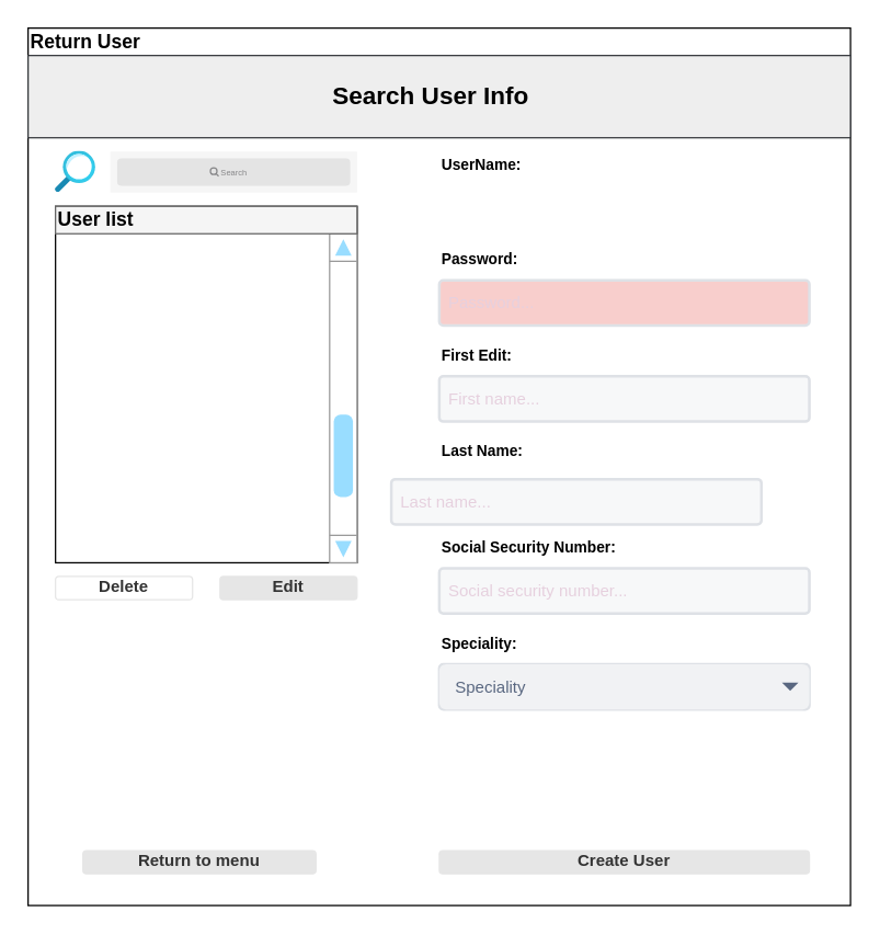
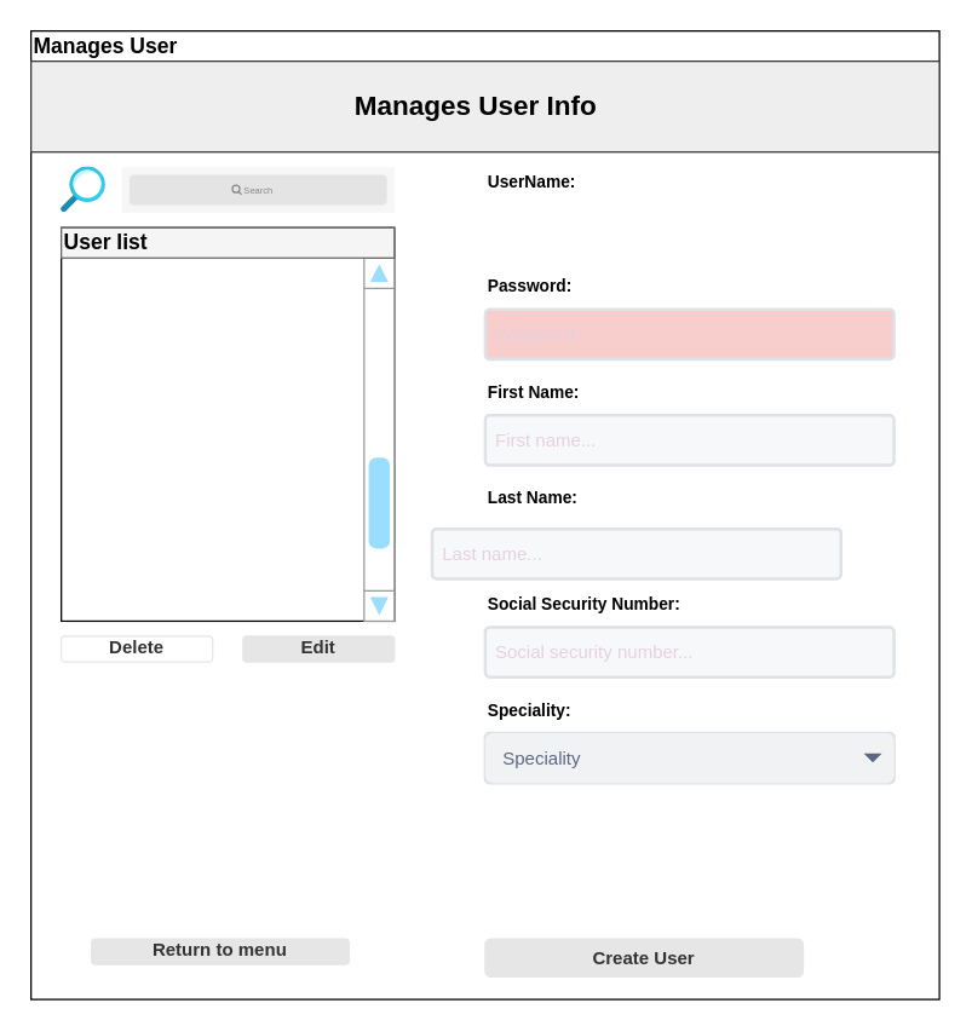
  <mxCell id="0" />
  <mxCell id="1" parent="0" />
  <mxCell id="2" value="" style="rounded=0;whiteSpace=wrap;html=1;" vertex="1" parent="1"><mxGeometry x="20" y="20" width="600" height="640" as="geometry" /></mxCell>
  <mxCell id="3" value="" style="rounded=0;whiteSpace=wrap;html=1;fillColor=#eeeeee;strokeColor=#36393d;" vertex="1" parent="1"><mxGeometry x="20" y="40" width="600" height="60" as="geometry" /></mxCell>
- <mxCell id="4" value="&lt;font style=&quot;font-size: 14px&quot;&gt;&lt;b&gt;Return User&lt;/b&gt;&lt;/font&gt;" style="text;html=1;strokeColor=none;fillColor=none;align=left;verticalAlign=middle;whiteSpace=wrap;rounded=0;" vertex="1" parent="1"><mxGeometry x="20" y="20" width="100" height="20" as="geometry" /></mxCell>
+ <mxCell id="4" value="&lt;font style=&quot;font-size: 14px&quot;&gt;&lt;b&gt;Manages User&lt;/b&gt;&lt;/font&gt;" style="text;html=1;strokeColor=none;fillColor=none;align=left;verticalAlign=middle;whiteSpace=wrap;rounded=0;" vertex="1" parent="1"><mxGeometry x="20" y="20" width="100" height="20" as="geometry" /></mxCell>
  <mxCell id="5" value="" style="rounded=0;whiteSpace=wrap;html=1;" vertex="1" parent="1"><mxGeometry x="40" y="150" width="220" height="260" as="geometry" /></mxCell>
  <mxCell id="6" value="" style="aspect=fixed;html=1;points=[];align=center;image;fontSize=12;image=img/lib/azure2/general/Search.svg;" vertex="1" parent="1"><mxGeometry x="40" y="110" width="29.54" height="30" as="geometry" /></mxCell>
  <mxCell id="7" value="" style="shape=rect;fillColor=#F6F6F6;strokeColor=none;" vertex="1" parent="1"><mxGeometry x="80" y="110" width="180" height="30" as="geometry" /></mxCell>
  <mxCell id="8" value="" style="html=1;strokeWidth=1;shadow=0;dashed=0;shape=mxgraph.ios7ui.marginRect;rx=3;ry=3;rectMargin=5;fillColor=#E4E4E4;strokeColor=none;" vertex="1" parent="7"><mxGeometry width="180" height="30" as="geometry" /></mxCell>
  <mxCell id="9" value="Search" style="shape=mxgraph.ios7.icons.looking_glass;strokeColor=#878789;fillColor=none;fontColor=#878789;labelPosition=right;verticalLabelPosition=middle;align=left;verticalAlign=middle;fontSize=6;fontStyle=0;spacingTop=2;sketch=0;" vertex="1" parent="7"><mxGeometry x="0.5" y="0.5" width="6" height="6" relative="1" as="geometry"><mxPoint x="-17" y="-3" as="offset" /></mxGeometry></mxCell>
  <mxCell id="10" value="" style="verticalLabelPosition=bottom;shadow=0;dashed=0;align=center;html=1;verticalAlign=top;strokeWidth=1;shape=mxgraph.mockup.navigation.scrollBar;strokeColor=#999999;barPos=20;fillColor2=#99ddff;strokeColor2=none;direction=north;" vertex="1" parent="1"><mxGeometry x="240" y="170" width="20" height="240" as="geometry" /></mxCell>
  <mxCell id="11" value="" style="rounded=0;whiteSpace=wrap;html=1;fillColor=#f5f5f5;strokeColor=#666666;fontColor=#333333;" vertex="1" parent="1"><mxGeometry x="40" y="150" width="220" height="20" as="geometry" /></mxCell>
  <mxCell id="12" value="User list" style="text;html=1;strokeColor=none;fillColor=none;align=left;verticalAlign=middle;whiteSpace=wrap;rounded=0;fontStyle=1;fontSize=14;" vertex="1" parent="1"><mxGeometry x="40" y="150" width="60" height="20" as="geometry" /></mxCell>
  <mxCell id="13" value="&lt;b&gt;&lt;font style=&quot;font-size: 12px&quot;&gt;Delete&lt;/font&gt;&lt;/b&gt;" style="rounded=1;html=1;shadow=0;dashed=0;whiteSpace=wrap;fontSize=10;fillColor=#ffffff;align=center;strokeColor=#E6E6E6;fontColor=#333333;" vertex="1" parent="1"><mxGeometry x="40" y="420" width="100" height="16.88" as="geometry" /></mxCell>
  <mxCell id="14" value="&lt;font style=&quot;font-size: 12px&quot;&gt;&lt;b&gt;Edit&lt;/b&gt;&lt;/font&gt;" style="rounded=1;html=1;shadow=0;dashed=0;whiteSpace=wrap;fontSize=10;fillColor=#E6E6E6;align=center;strokeColor=#E6E6E6;fontColor=#333333;" vertex="1" parent="1"><mxGeometry x="160" y="420" width="100" height="16.88" as="geometry" /></mxCell>
- <mxCell id="15" value="Create User" style="rounded=1;html=1;shadow=0;dashed=0;whiteSpace=wrap;fontSize=12;fillColor=#E6E6E6;align=center;strokeColor=#E6E6E6;fontColor=#333333;fontStyle=1" vertex="1" parent="1"><mxGeometry x="320" y="620" width="270" height="16.88" as="geometry" /></mxCell>
+ <mxCell id="15" value="Create User" style="rounded=1;html=1;shadow=0;dashed=0;whiteSpace=wrap;fontSize=12;fillColor=#E6E6E6;align=center;strokeColor=#E6E6E6;fontColor=#333333;fontStyle=1" vertex="1" parent="1"><mxGeometry x="320" y="620" width="210" height="25" as="geometry" /></mxCell>
  <mxCell id="16" value="UserName:" style="fillColor=none;strokeColor=none;html=1;fontSize=11;fontStyle=0;align=left;fontColor=#000000;fontStyle=1;fontSize=11" vertex="1" parent="1"><mxGeometry x="320" y="110" width="230" height="20" as="geometry" /></mxCell>
  <mxCell id="17" value="Password:" style="fillColor=none;strokeColor=none;html=1;fontSize=11;fontStyle=0;align=left;fontColor=#000000;fontStyle=1;fontSize=11" vertex="1" parent="1"><mxGeometry x="320" y="179" width="230" height="20" as="geometry" /></mxCell>
  <mxCell id="18" value="&lt;font&gt;Password...&lt;/font&gt;" style="rounded=1;arcSize=9;fillColor=#f8cecc;align=left;spacingLeft=5;strokeColor=#DEE1E6;html=1;strokeWidth=2;fontSize=12;fontColor=#E6D0DE;" vertex="1" parent="1"><mxGeometry x="320" y="204" width="270" height="33" as="geometry" /></mxCell>
- <mxCell id="19" value="First Edit:" style="fillColor=none;strokeColor=none;html=1;fontSize=11;fontStyle=0;align=left;fontColor=#000000;fontStyle=1;fontSize=11" vertex="1" parent="1"><mxGeometry x="320" y="249" width="230" height="20" as="geometry" /></mxCell>
+ <mxCell id="19" value="First Name:" style="fillColor=none;strokeColor=none;html=1;fontSize=11;fontStyle=0;align=left;fontColor=#000000;fontStyle=1;fontSize=11" vertex="1" parent="1"><mxGeometry x="320" y="249" width="230" height="20" as="geometry" /></mxCell>
  <mxCell id="20" value="&lt;font color=&quot;#e6d0de&quot;&gt;First name...&lt;/font&gt;" style="rounded=1;arcSize=9;fillColor=#F7F8F9;align=left;spacingLeft=5;strokeColor=#DEE1E6;html=1;strokeWidth=2;fontSize=12" vertex="1" parent="1"><mxGeometry x="320" y="274" width="270" height="33" as="geometry" /></mxCell>
  <mxCell id="21" value="Last Name:" style="fillColor=none;strokeColor=none;html=1;fontSize=11;fontStyle=0;align=left;fontColor=#000000;fontStyle=1;fontSize=11" vertex="1" parent="1"><mxGeometry x="320" y="319" width="230" height="20" as="geometry" /></mxCell>
  <mxCell id="22" value="&lt;font color=&quot;#e6d0de&quot;&gt;Last name...&lt;/font&gt;" style="rounded=1;arcSize=9;fillColor=#F7F8F9;align=left;spacingLeft=5;strokeColor=#DEE1E6;html=1;strokeWidth=2;fontSize=12" vertex="1" parent="1"><mxGeometry x="285" y="349" width="270" height="33" as="geometry" /></mxCell>
  <mxCell id="23" value="Social Security Number:" style="fillColor=none;strokeColor=none;html=1;fontSize=11;fontStyle=0;align=left;fontColor=#000000;fontStyle=1;fontSize=11" vertex="1" parent="1"><mxGeometry x="320" y="389" width="230" height="20" as="geometry" /></mxCell>
  <mxCell id="24" value="&lt;font color=&quot;#e6d0de&quot;&gt;Social security number...&lt;/font&gt;" style="rounded=1;arcSize=9;fillColor=#F7F8F9;align=left;spacingLeft=5;strokeColor=#DEE1E6;html=1;strokeWidth=2;fontSize=12" vertex="1" parent="1"><mxGeometry x="320" y="414" width="270" height="33" as="geometry" /></mxCell>
  <mxCell id="25" value="Speciality:" style="fillColor=none;strokeColor=none;html=1;fontSize=11;fontStyle=0;align=left;fontColor=#000000;fontStyle=1;fontSize=11" vertex="1" parent="1"><mxGeometry x="320" y="459" width="230" height="20" as="geometry" /></mxCell>
  <mxCell id="26" value="" style="rounded=1;arcSize=9;fillColor=#F7F8F9;align=left;spacingLeft=5;strokeColor=#DEE1E6;html=1;strokeWidth=2;fontSize=12" vertex="1" parent="1"><mxGeometry x="320" y="484" width="270" height="33" as="geometry" /></mxCell>
  <mxCell id="27" value="Return to menu" style="rounded=1;html=1;shadow=0;dashed=0;whiteSpace=wrap;fontSize=12;fillColor=#E6E6E6;align=center;strokeColor=#E6E6E6;fontColor=#333333;fontStyle=1" vertex="1" parent="1"><mxGeometry x="60" y="620" width="170" height="16.88" as="geometry" /></mxCell>
  <mxCell id="28" value="Speciality" style="rounded=1;fillColor=#F1F2F4;strokeColor=none;html=1;fontColor=#596780;align=left;fontSize=12;spacingLeft=10;sketch=0;" vertex="1" parent="1"><mxGeometry x="320" y="484" width="270" height="33" as="geometry" /></mxCell>
  <mxCell id="29" value="" style="shape=triangle;direction=south;fillColor=#596780;strokeColor=none;html=1;sketch=0;fontSize=12;fontColor=#E6D0DE;align=left;" vertex="1" parent="28"><mxGeometry x="1" y="0.5" width="12" height="6" relative="1" as="geometry"><mxPoint x="-20" y="-3" as="offset" /></mxGeometry></mxCell>
- <mxCell id="30" value="Search User Info" style="text;html=1;strokeColor=none;fillColor=none;align=center;verticalAlign=middle;whiteSpace=wrap;rounded=0;fontSize=18;fontColor=#000000;fontStyle=1" vertex="1" parent="1"><mxGeometry x="229" y="55" width="170" height="30" as="geometry" /></mxCell>
+ <mxCell id="30" value="Manages User Info" style="text;html=1;strokeColor=none;fillColor=none;align=center;verticalAlign=middle;whiteSpace=wrap;rounded=0;fontSize=18;fontColor=#000000;fontStyle=1" vertex="1" parent="1"><mxGeometry x="229" y="55" width="170" height="30" as="geometry" /></mxCell>
